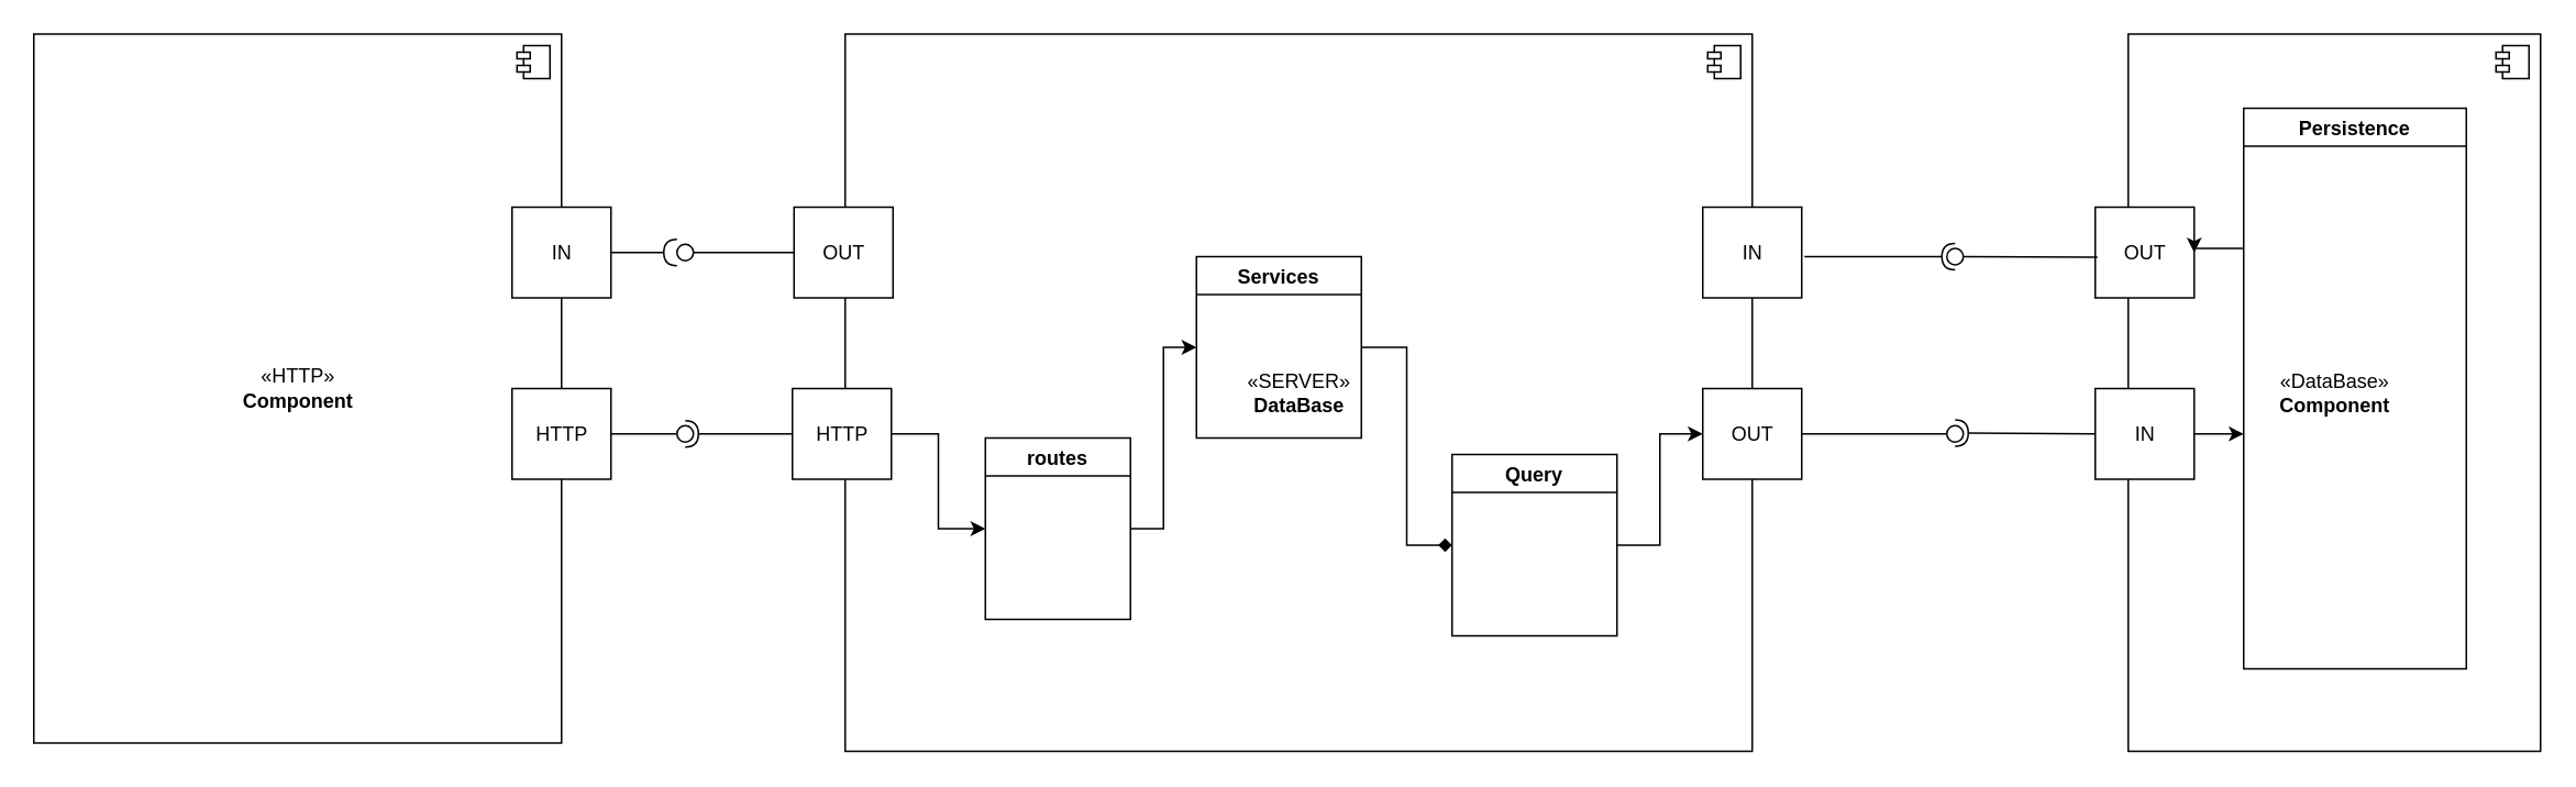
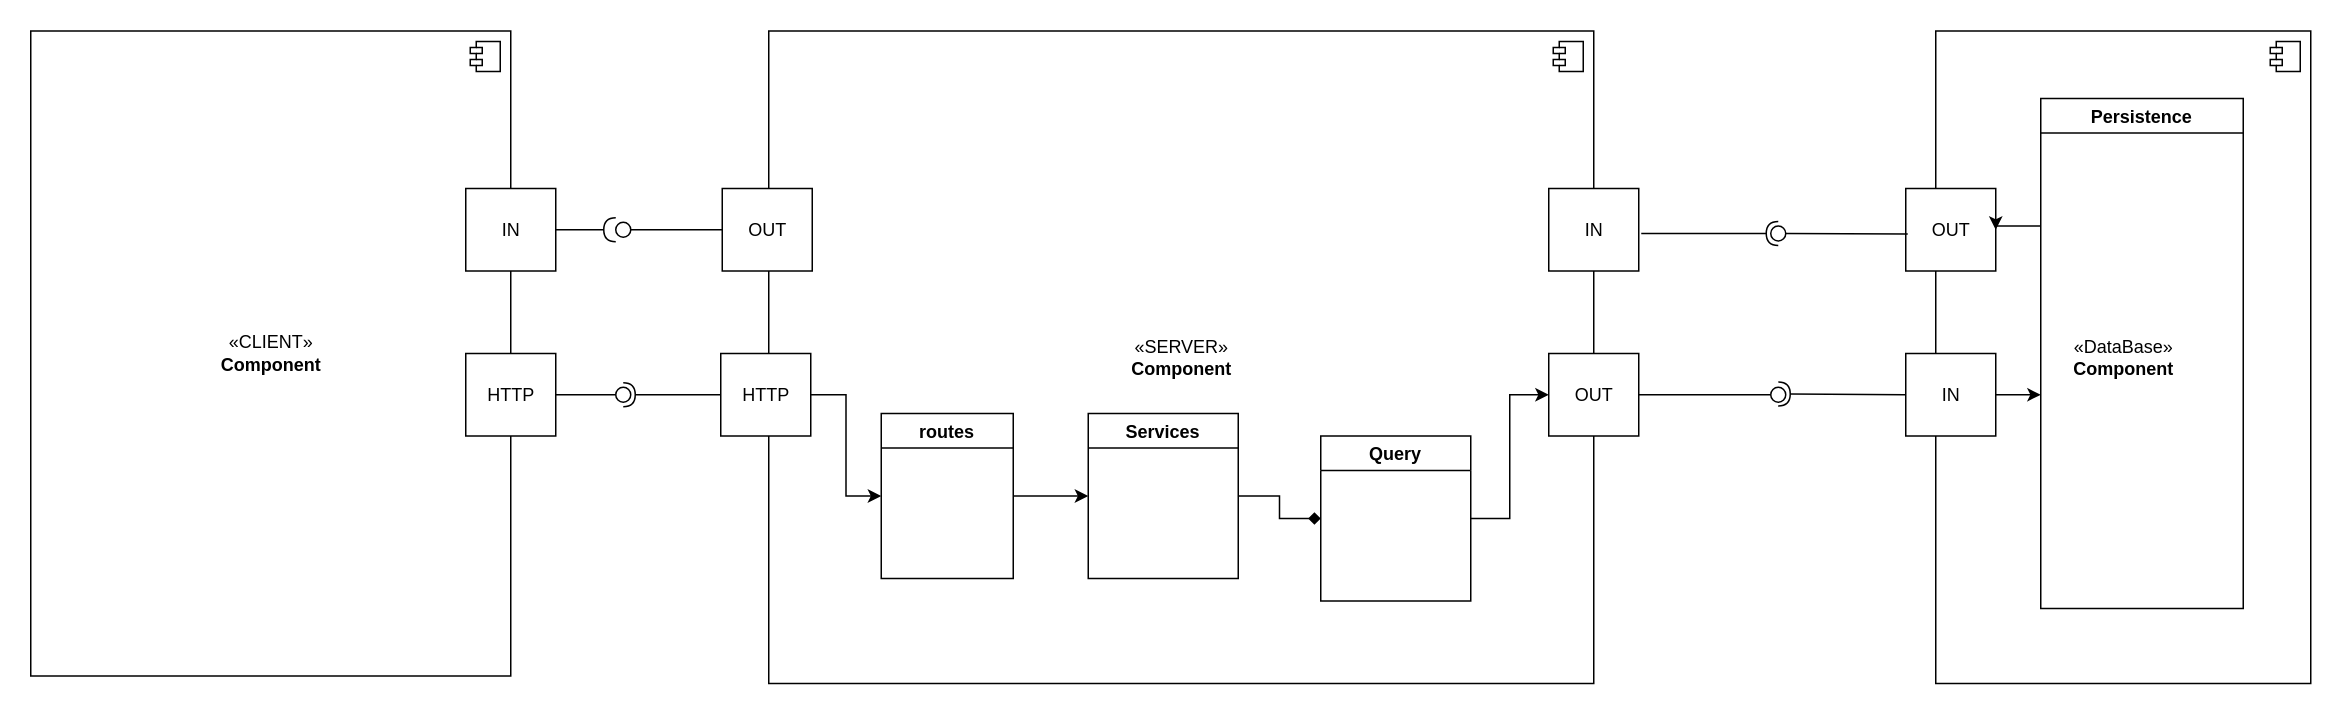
  <mxCell id="0" />
  <mxCell id="1" parent="0" />
- <mxCell id="2" value="«SERVER»&lt;br&gt;&lt;b&gt;DataBase&lt;/b&gt;" style="html=1;dropTarget=0;" parent="1" vertex="1"><mxGeometry x="512" y="20" width="550" height="435" as="geometry" /></mxCell>
+ <mxCell id="2" value="«SERVER»&lt;br&gt;&lt;b&gt;Component&lt;/b&gt;" style="html=1;dropTarget=0;" parent="1" vertex="1"><mxGeometry x="512" y="20" width="550" height="435" as="geometry" /></mxCell>
  <mxCell id="3" value="" style="shape=component;jettyWidth=8;jettyHeight=4;" parent="2" vertex="1"><mxGeometry x="1" width="20" height="20" relative="1" as="geometry"><mxPoint x="-27" y="7" as="offset" /></mxGeometry></mxCell>
  <mxCell id="4" style="edgeStyle=orthogonalEdgeStyle;rounded=0;orthogonalLoop=1;jettySize=auto;html=1;entryX=0;entryY=0.5;entryDx=0;entryDy=0;" parent="1" source="5" target="7" edge="1"><mxGeometry relative="1" as="geometry" /></mxCell>
- <mxCell id="5" value="routes" style="swimlane;" parent="1" vertex="1"><mxGeometry x="597" y="265" width="88" height="110" as="geometry" /></mxCell>
+ <mxCell id="5" value="routes" style="swimlane;" parent="1" vertex="1"><mxGeometry x="587" y="275" width="88" height="110" as="geometry" /></mxCell>
  <mxCell id="6" style="edgeStyle=orthogonalEdgeStyle;rounded=0;orthogonalLoop=1;jettySize=auto;html=1;exitX=1;exitY=0.5;exitDx=0;exitDy=0;entryX=0;entryY=0.5;entryDx=0;entryDy=0;endArrow=diamond;" parent="1" source="7" target="9" edge="1"><mxGeometry relative="1" as="geometry" /></mxCell>
- <mxCell id="7" value="Services" style="swimlane;" parent="1" vertex="1"><mxGeometry x="725" y="155" width="100" height="110" as="geometry" /></mxCell>
+ <mxCell id="7" value="Services" style="swimlane;" parent="1" vertex="1"><mxGeometry x="725" y="275" width="100" height="110" as="geometry" /></mxCell>
  <mxCell id="8" style="edgeStyle=orthogonalEdgeStyle;rounded=0;orthogonalLoop=1;jettySize=auto;html=1;" parent="1" source="9" target="14" edge="1"><mxGeometry relative="1" as="geometry" /></mxCell>
- <mxCell id="9" value="Query" style="swimlane;startSize=23;" parent="1" vertex="1"><mxGeometry x="880" y="275" width="100" height="110" as="geometry" /></mxCell>
+ <mxCell id="9" value="Query" style="swimlane;startSize=23;" parent="1" vertex="1"><mxGeometry x="880" y="290" width="100" height="110" as="geometry" /></mxCell>
  <mxCell id="10" value="IN" style="html=1;" parent="1" vertex="1"><mxGeometry x="1032" y="125" width="60" height="55" as="geometry" /></mxCell>
  <mxCell id="11" value="«DataBase»&lt;br&gt;&lt;b&gt;Component&lt;/b&gt;" style="html=1;dropTarget=0;" parent="1" vertex="1"><mxGeometry x="1290" y="20" width="250" height="435" as="geometry" /></mxCell>
  <mxCell id="12" value="" style="shape=component;jettyWidth=8;jettyHeight=4;" parent="11" vertex="1"><mxGeometry x="1" width="20" height="20" relative="1" as="geometry"><mxPoint x="-27" y="7" as="offset" /></mxGeometry></mxCell>
  <mxCell id="13" value="OUT" style="html=1;" parent="1" vertex="1"><mxGeometry x="1270" y="125" width="60" height="55" as="geometry" /></mxCell>
  <mxCell id="14" value="OUT" style="html=1;" parent="1" vertex="1"><mxGeometry x="1032" y="235" width="60" height="55" as="geometry" /></mxCell>
  <mxCell id="15" style="edgeStyle=orthogonalEdgeStyle;rounded=0;orthogonalLoop=1;jettySize=auto;html=1;exitX=1;exitY=0.5;exitDx=0;exitDy=0;" parent="1" source="16" edge="1"><mxGeometry relative="1" as="geometry"><mxPoint x="1360" y="262.294" as="targetPoint" /></mxGeometry></mxCell>
  <mxCell id="16" value="IN" style="html=1;" parent="1" vertex="1"><mxGeometry x="1270" y="235" width="60" height="55" as="geometry" /></mxCell>
  <mxCell id="17" style="edgeStyle=orthogonalEdgeStyle;rounded=0;orthogonalLoop=1;jettySize=auto;html=1;exitX=0;exitY=0.25;exitDx=0;exitDy=0;entryX=1;entryY=0.5;entryDx=0;entryDy=0;" parent="1" source="18" target="13" edge="1"><mxGeometry relative="1" as="geometry" /></mxCell>
  <mxCell id="18" value="Persistence" style="swimlane;startSize=23;" parent="1" vertex="1"><mxGeometry x="1360" y="65" width="135" height="340" as="geometry" /></mxCell>
  <mxCell id="19" value="OUT" style="html=1;" parent="1" vertex="1"><mxGeometry x="481" y="125" width="60" height="55" as="geometry" /></mxCell>
  <mxCell id="20" style="edgeStyle=orthogonalEdgeStyle;rounded=0;orthogonalLoop=1;jettySize=auto;html=1;exitX=1;exitY=0.5;exitDx=0;exitDy=0;entryX=0;entryY=0.5;entryDx=0;entryDy=0;" parent="1" source="21" target="5" edge="1"><mxGeometry relative="1" as="geometry" /></mxCell>
  <mxCell id="21" value="HTTP" style="html=1;" parent="1" vertex="1"><mxGeometry x="480" y="235" width="60" height="55" as="geometry" /></mxCell>
  <mxCell id="22" value="" style="rounded=0;orthogonalLoop=1;jettySize=auto;html=1;endArrow=none;endFill=0;exitX=1;exitY=0.5;exitDx=0;exitDy=0;" parent="1" source="14" target="24" edge="1"><mxGeometry relative="1" as="geometry"><mxPoint x="1120" y="420" as="sourcePoint" /></mxGeometry></mxCell>
  <mxCell id="23" value="" style="rounded=0;orthogonalLoop=1;jettySize=auto;html=1;endArrow=halfCircle;endFill=0;endSize=6;strokeWidth=1;exitX=0;exitY=0.5;exitDx=0;exitDy=0;" parent="1" source="16" edge="1"><mxGeometry relative="1" as="geometry"><mxPoint x="1270.06" y="260.705" as="sourcePoint" /><mxPoint x="1185" y="262" as="targetPoint" /></mxGeometry></mxCell>
  <mxCell id="24" value="" style="ellipse;whiteSpace=wrap;html=1;fontFamily=Helvetica;fontSize=12;fontColor=#000000;align=center;strokeColor=#000000;fillColor=#ffffff;points=[];aspect=fixed;resizable=0;" parent="1" vertex="1"><mxGeometry x="1180" y="257.5" width="10" height="10" as="geometry" /></mxCell>
  <mxCell id="25" value="" style="rounded=0;orthogonalLoop=1;jettySize=auto;html=1;endArrow=none;endFill=0;exitX=0.022;exitY=0.552;exitDx=0;exitDy=0;exitPerimeter=0;" parent="1" source="13" target="27" edge="1"><mxGeometry relative="1" as="geometry"><mxPoint x="1245" y="130" as="sourcePoint" /></mxGeometry></mxCell>
  <mxCell id="26" value="" style="rounded=0;orthogonalLoop=1;jettySize=auto;html=1;endArrow=halfCircle;endFill=0;entryX=0.5;entryY=0.5;entryDx=0;entryDy=0;endSize=6;strokeWidth=1;exitX=1.028;exitY=0.545;exitDx=0;exitDy=0;exitPerimeter=0;" parent="1" source="10" target="27" edge="1"><mxGeometry relative="1" as="geometry"><mxPoint x="1195" y="190" as="sourcePoint" /></mxGeometry></mxCell>
  <mxCell id="27" value="" style="ellipse;whiteSpace=wrap;html=1;fontFamily=Helvetica;fontSize=12;fontColor=#000000;align=center;strokeColor=#000000;fillColor=#ffffff;points=[];aspect=fixed;resizable=0;" parent="1" vertex="1"><mxGeometry x="1180" y="150" width="10" height="10" as="geometry" /></mxCell>
- <mxCell id="28" value="«HTTP»&lt;br&gt;&lt;b&gt;Component&lt;/b&gt;" style="html=1;dropTarget=0;" parent="1" vertex="1"><mxGeometry x="20" y="20" width="320" height="430" as="geometry" /></mxCell>
+ <mxCell id="28" value="«CLIENT»&lt;br&gt;&lt;b&gt;Component&lt;/b&gt;" style="html=1;dropTarget=0;" parent="1" vertex="1"><mxGeometry x="20" y="20" width="320" height="430" as="geometry" /></mxCell>
  <mxCell id="29" value="" style="shape=component;jettyWidth=8;jettyHeight=4;" parent="28" vertex="1"><mxGeometry x="1" width="20" height="20" relative="1" as="geometry"><mxPoint x="-27" y="7" as="offset" /></mxGeometry></mxCell>
  <mxCell id="30" value="HTTP" style="html=1;" parent="1" vertex="1"><mxGeometry x="310" y="235" width="60" height="55" as="geometry" /></mxCell>
  <mxCell id="31" value="IN" style="html=1;" parent="1" vertex="1"><mxGeometry x="310" y="125" width="60" height="55" as="geometry" /></mxCell>
  <mxCell id="32" value="" style="rounded=0;orthogonalLoop=1;jettySize=auto;html=1;endArrow=none;endFill=0;exitX=1;exitY=0.5;exitDx=0;exitDy=0;" parent="1" source="30" target="34" edge="1"><mxGeometry relative="1" as="geometry"><mxPoint x="390" y="295" as="sourcePoint" /></mxGeometry></mxCell>
  <mxCell id="33" value="" style="rounded=0;orthogonalLoop=1;jettySize=auto;html=1;endArrow=halfCircle;endFill=0;entryX=0.5;entryY=0.5;entryDx=0;entryDy=0;endSize=6;strokeWidth=1;exitX=0;exitY=0.5;exitDx=0;exitDy=0;" parent="1" source="21" target="34" edge="1"><mxGeometry relative="1" as="geometry"><mxPoint x="430" y="295" as="sourcePoint" /></mxGeometry></mxCell>
  <mxCell id="34" value="" style="ellipse;whiteSpace=wrap;html=1;fontFamily=Helvetica;fontSize=12;fontColor=#000000;align=center;strokeColor=#000000;fillColor=#ffffff;points=[];aspect=fixed;resizable=0;" parent="1" vertex="1"><mxGeometry y="257.5" width="10" height="10" as="geometry" x="410" /></mxCell>
  <mxCell id="35" value="" style="rounded=0;orthogonalLoop=1;jettySize=auto;html=1;endArrow=none;endFill=0;exitX=0;exitY=0.5;exitDx=0;exitDy=0;" parent="1" source="19" target="37" edge="1"><mxGeometry relative="1" as="geometry"><mxPoint y="110" as="sourcePoint" x="410" /></mxGeometry></mxCell>
  <mxCell id="36" value="" style="rounded=0;orthogonalLoop=1;jettySize=auto;html=1;endArrow=halfCircle;endFill=0;endSize=6;strokeWidth=1;exitX=1;exitY=0.5;exitDx=0;exitDy=0;" parent="1" source="31" target="37" edge="1"><mxGeometry relative="1" as="geometry"><mxPoint x="430" y="155" as="sourcePoint" /><mxPoint y="155" as="targetPoint" x="410" /></mxGeometry></mxCell>
  <mxCell id="37" value="" style="ellipse;whiteSpace=wrap;html=1;fontFamily=Helvetica;fontSize=12;fontColor=#000000;align=center;strokeColor=#000000;fillColor=#ffffff;points=[];aspect=fixed;resizable=0;" parent="1" vertex="1"><mxGeometry y="147.5" width="10" height="10" as="geometry" x="410" /></mxCell>
